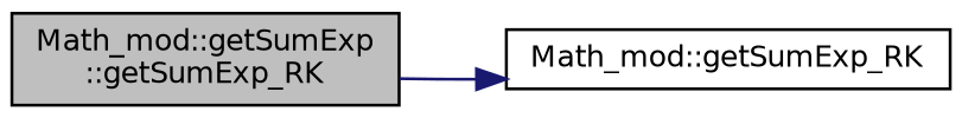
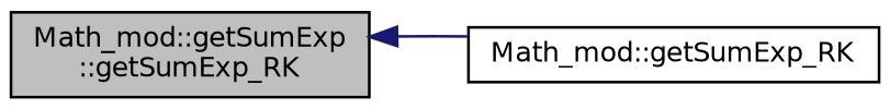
  digraph {
    rankdir=LR
    node [color=black fontname=Helvetica fontsize=10 shape=record style=filled]
    n1 [fillcolor=grey75 fontcolor=black height=0.2 label="Math_mod::getSumExp\l::getSumExp_RK" width=0.4]
    n2 [fillcolor=white height=0.2 label="Math_mod::getSumExp_RK" width=0.4]
-   n1 -> n2 [color=midnightblue fontname=Helvetica fontsize=10 labelfontname=Helvetica labelfontsize=10 style=solid]
+   n2 -> n1 [color=midnightblue fontname=Helvetica fontsize=10 labelfontname=Helvetica labelfontsize=10 style=solid]
  }
